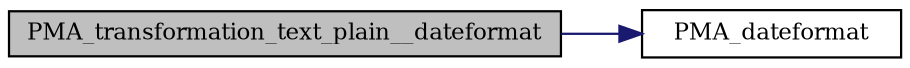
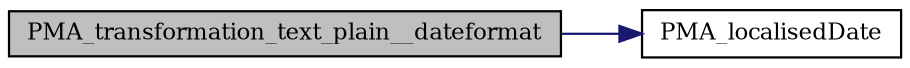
  digraph {
    rankdir=LR
    fontname="DejaVu Serif"
    node [color=black fontname="DejaVu Serif" fontsize=10 shape=record style=filled]
    n1 [fillcolor=grey75 fontcolor=black height=0.2 label=PMA_transformation_text_plain__dateformat width=0.4]
-   n2 [fillcolor=white height=0.2 label=PMA_dateformat width=0.4]
+   n2 [fillcolor=white height=0.2 label=PMA_localisedDate width=0.4]
    n1 -> n2 [color=midnightblue fontname="DejaVu Serif" fontsize=10 labelfontname=Helvetica labelfontsize=10 style=solid]
  }
